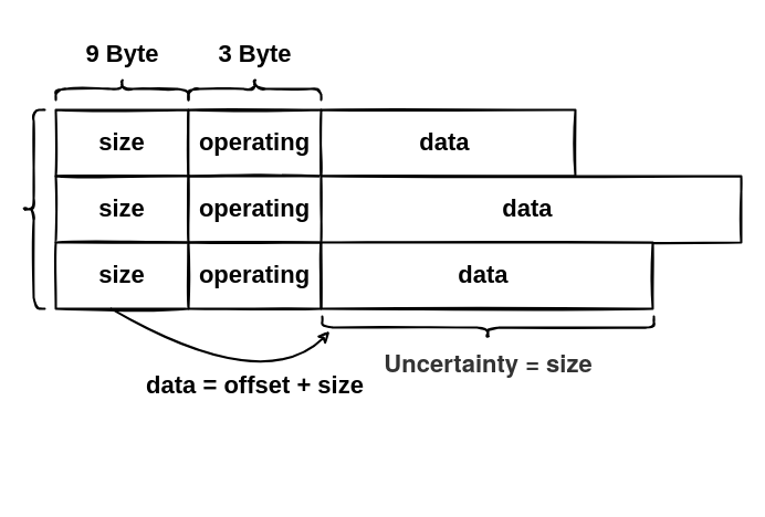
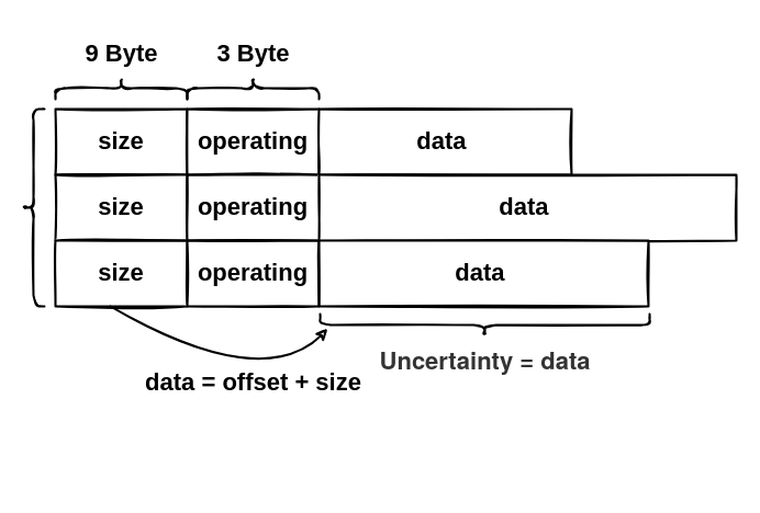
  <mxCell id="0" />
  <mxCell id="1" parent="0" />
  <mxCell id="2" value="" style="group;sketch=1;" parent="1" vertex="1" connectable="0"><mxGeometry x="50" y="99" width="620" height="180" as="geometry" /></mxCell>
  <mxCell id="3" value="&lt;span style=&quot;font-size: 22px;&quot;&gt;&lt;b&gt;size&lt;/b&gt;&lt;/span&gt;" style="rounded=0;whiteSpace=wrap;html=1;strokeWidth=2;sketch=1;" parent="2" vertex="1"><mxGeometry width="120" height="60" as="geometry" /></mxCell>
  <mxCell id="4" value="&lt;span style=&quot;font-size: 22px;&quot;&gt;&lt;b&gt;operating&lt;/b&gt;&lt;/span&gt;" style="rounded=0;whiteSpace=wrap;html=1;strokeWidth=2;sketch=1;" parent="2" vertex="1"><mxGeometry x="120" width="120" height="60" as="geometry" /></mxCell>
  <mxCell id="5" value="&lt;span style=&quot;font-size: 22px;&quot;&gt;&lt;b&gt;data&amp;nbsp;&lt;/b&gt;&lt;/span&gt;" style="rounded=0;whiteSpace=wrap;html=1;strokeWidth=2;sketch=1;" parent="2" vertex="1"><mxGeometry x="240" width="230" height="60" as="geometry" /></mxCell>
  <mxCell id="6" value="&lt;span style=&quot;font-size: 22px;&quot;&gt;&lt;b&gt;size&lt;/b&gt;&lt;/span&gt;" style="rounded=0;whiteSpace=wrap;html=1;strokeWidth=2;sketch=1;" parent="2" vertex="1"><mxGeometry y="60" width="120" height="60" as="geometry" /></mxCell>
  <mxCell id="7" value="&lt;span style=&quot;font-size: 22px;&quot;&gt;&lt;b&gt;operating&lt;/b&gt;&lt;/span&gt;" style="rounded=0;whiteSpace=wrap;html=1;strokeWidth=2;sketch=1;" parent="2" vertex="1"><mxGeometry x="120" y="60" width="120" height="60" as="geometry" /></mxCell>
  <mxCell id="8" value="&lt;span style=&quot;font-size: 22px;&quot;&gt;&lt;b&gt;data&amp;nbsp;&lt;/b&gt;&lt;/span&gt;" style="rounded=0;whiteSpace=wrap;html=1;strokeWidth=2;sketch=1;" parent="2" vertex="1"><mxGeometry x="240" y="60" width="380" height="60" as="geometry" /></mxCell>
  <mxCell id="9" value="&lt;span style=&quot;font-size: 22px;&quot;&gt;&lt;b&gt;size&lt;/b&gt;&lt;/span&gt;" style="rounded=0;whiteSpace=wrap;html=1;strokeWidth=2;sketch=1;" parent="2" vertex="1"><mxGeometry y="120" width="120" height="60" as="geometry" /></mxCell>
  <mxCell id="10" value="&lt;span style=&quot;font-size: 22px;&quot;&gt;&lt;b&gt;operating&lt;/b&gt;&lt;/span&gt;" style="rounded=0;whiteSpace=wrap;html=1;strokeWidth=2;sketch=1;" parent="2" vertex="1"><mxGeometry x="120" y="120" width="120" height="60" as="geometry" /></mxCell>
  <mxCell id="11" value="&lt;span style=&quot;font-size: 22px;&quot;&gt;&lt;b&gt;data&amp;nbsp;&lt;/b&gt;&lt;/span&gt;" style="rounded=0;whiteSpace=wrap;html=1;strokeWidth=2;sketch=1;" parent="2" vertex="1"><mxGeometry x="240" y="120" width="300" height="60" as="geometry" /></mxCell>
  <mxCell id="12" value="" style="shape=curlyBracket;whiteSpace=wrap;html=1;rounded=1;strokeWidth=2;fontSize=22;rotation=90;sketch=1;" parent="1" vertex="1"><mxGeometry x="100" y="20" width="20" height="120" as="geometry" /></mxCell>
  <mxCell id="13" value="&lt;b&gt;9 Byte&lt;/b&gt;" style="text;html=1;align=center;verticalAlign=middle;resizable=0;points=[];autosize=1;strokeColor=none;fillColor=none;fontSize=22;sketch=1;" parent="1" vertex="1"><mxGeometry x="65" y="29" width="90" height="40" as="geometry" /></mxCell>
  <mxCell id="14" value="" style="shape=curlyBracket;whiteSpace=wrap;html=1;rounded=1;strokeWidth=2;fontSize=22;rotation=90;sketch=1;" parent="1" vertex="1"><mxGeometry x="220" y="20" width="20" height="120" as="geometry" /></mxCell>
  <mxCell id="15" value="&lt;b&gt;3 Byte&lt;/b&gt;" style="text;html=1;align=center;verticalAlign=middle;resizable=0;points=[];autosize=1;strokeColor=none;fillColor=none;fontSize=22;sketch=1;" parent="1" vertex="1"><mxGeometry x="185" y="29" width="90" height="40" as="geometry" /></mxCell>
  <mxCell id="16" value="" style="shape=curlyBracket;whiteSpace=wrap;html=1;rounded=1;strokeWidth=2;fontSize=22;rotation=-90;sketch=1;" parent="1" vertex="1"><mxGeometry x="431" y="146" width="20" height="300" as="geometry" /></mxCell>
- <mxCell id="17" value="&lt;span style=&quot;color: rgb(51, 51, 51); font-family: &amp;quot;Helvetica Neue&amp;quot;, Helvetica, Arial, &amp;quot;Hiragino Sans GB&amp;quot;, &amp;quot;Hiragino Sans GB W3&amp;quot;, &amp;quot;Microsoft YaHei UI&amp;quot;, &amp;quot;Microsoft YaHei&amp;quot;, sans-serif; text-align: start;&quot;&gt;&lt;b style=&quot;&quot;&gt;&lt;font style=&quot;font-size: 22px;&quot;&gt;Uncertainty = size&lt;/font&gt;&lt;/b&gt;&lt;/span&gt;" style="text;html=1;align=center;verticalAlign=middle;resizable=0;points=[];autosize=1;strokeColor=none;fillColor=none;fontSize=22;sketch=1;" parent="1" vertex="1"><mxGeometry x="336" y="309" width="210" height="40" as="geometry" /></mxCell>
+ <mxCell id="17" value="&lt;span style=&quot;color: rgb(51, 51, 51); font-family: &amp;quot;Helvetica Neue&amp;quot;, Helvetica, Arial, &amp;quot;Hiragino Sans GB&amp;quot;, &amp;quot;Hiragino Sans GB W3&amp;quot;, &amp;quot;Microsoft YaHei UI&amp;quot;, &amp;quot;Microsoft YaHei&amp;quot;, sans-serif; text-align: start;&quot;&gt;&lt;b style=&quot;&quot;&gt;&lt;font style=&quot;font-size: 22px;&quot;&gt;Uncertainty = data&lt;/font&gt;&lt;/b&gt;&lt;/span&gt;" style="text;html=1;align=center;verticalAlign=middle;resizable=0;points=[];autosize=1;strokeColor=none;fillColor=none;fontSize=22;sketch=1;" parent="1" vertex="1"><mxGeometry x="336" y="309" width="210" height="40" as="geometry" /></mxCell>
  <mxCell id="18" value="" style="shape=curlyBracket;whiteSpace=wrap;html=1;rounded=1;strokeWidth=2;fontSize=22;sketch=1;" parent="1" vertex="1"><mxGeometry x="20" y="99" width="20" height="180" as="geometry" /></mxCell>
  <mxCell id="19" value="" style="curved=1;endArrow=classic;html=1;rounded=0;fontSize=22;strokeWidth=2;entryX=0.325;entryY=0.023;entryDx=0;entryDy=0;entryPerimeter=0;sketch=1;" parent="1" target="16" edge="1"><mxGeometry width="50" height="50" relative="1" as="geometry"><mxPoint x="100" y="279" as="sourcePoint" /><mxPoint x="300" y="309" as="targetPoint" /><Array as="points"><mxPoint x="240" y="359" /></Array></mxGeometry></mxCell>
  <mxCell id="20" value="&lt;b&gt;data = offset + size&lt;/b&gt;" style="text;html=1;align=center;verticalAlign=middle;resizable=0;points=[];autosize=1;strokeColor=none;fillColor=none;fontSize=22;" parent="1" vertex="1"><mxGeometry x="120" y="329" width="220" height="40" as="geometry" /></mxCell>
